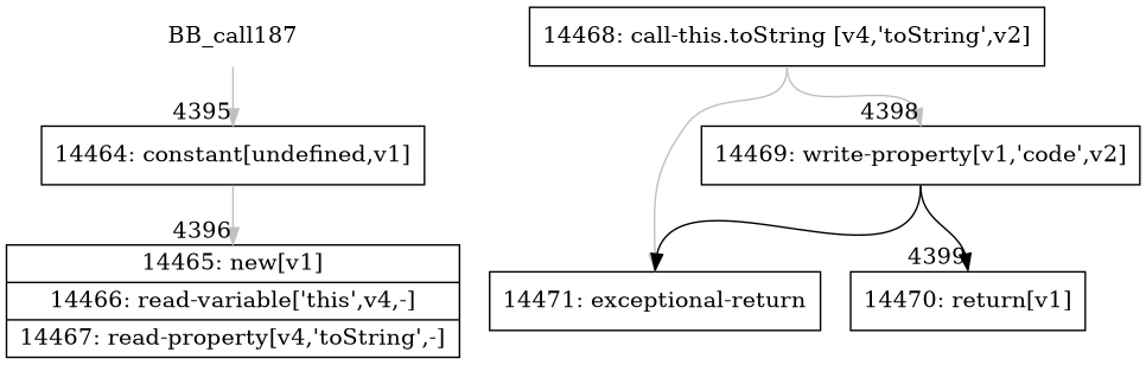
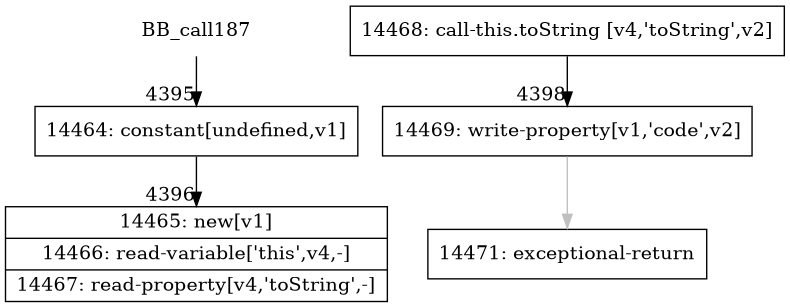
  digraph {
    rankdir=TD
    node [shape=record]
    edge [headport=n tailport=s]
    n1 [label=BB_call187 shape=none]
    n2 [label="{14464: constant[undefined,v1]}"]
    n3 [label="{14465: new[v1]|14466: read-variable['this',v4,-]|14467: read-property[v4,'toString',-]}"]
    n4 [label="{14468: call-this.toString [v4,'toString',v2]}"]
    n5 [label="{14471: exceptional-return}"]
    n6 [label="{14469: write-property[v1,'code',v2]}"]
-   n7 [label="{14470: return[v1]}"]
-   n1 -> n2 [headlabel="    4395" color=gray]
-   n2 -> n3 [headlabel="      4396" color=gray]
-   n4 -> n5 [color=gray]
-   n4 -> n6 [headlabel="      4398" color=gray]
-   n6 -> n5 [color=black]
-   n6 -> n7 [headlabel="      4399"]
+   n1 -> n2 [headlabel="    4395"]
+   n2 -> n3 [headlabel="      4396"]
+   n4 -> n6 [headlabel="      4398"]
+   n6 -> n5 [color=gray]
  }
